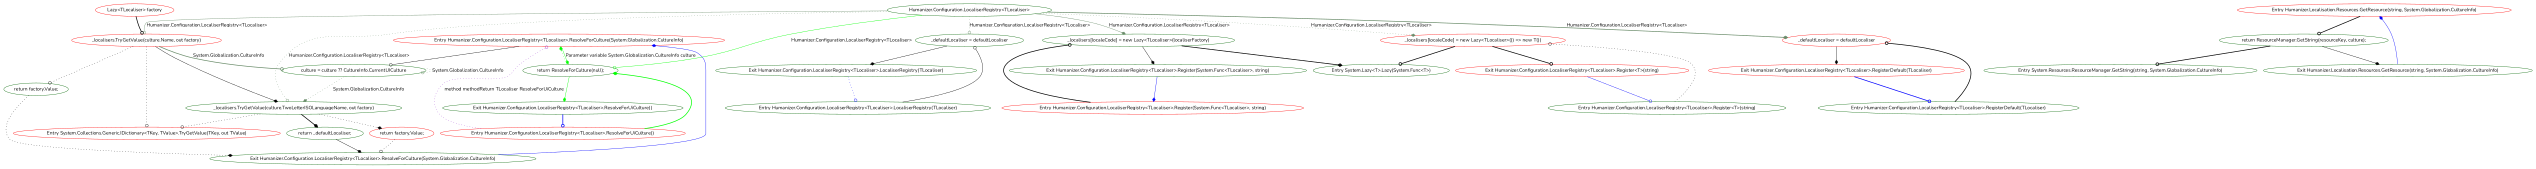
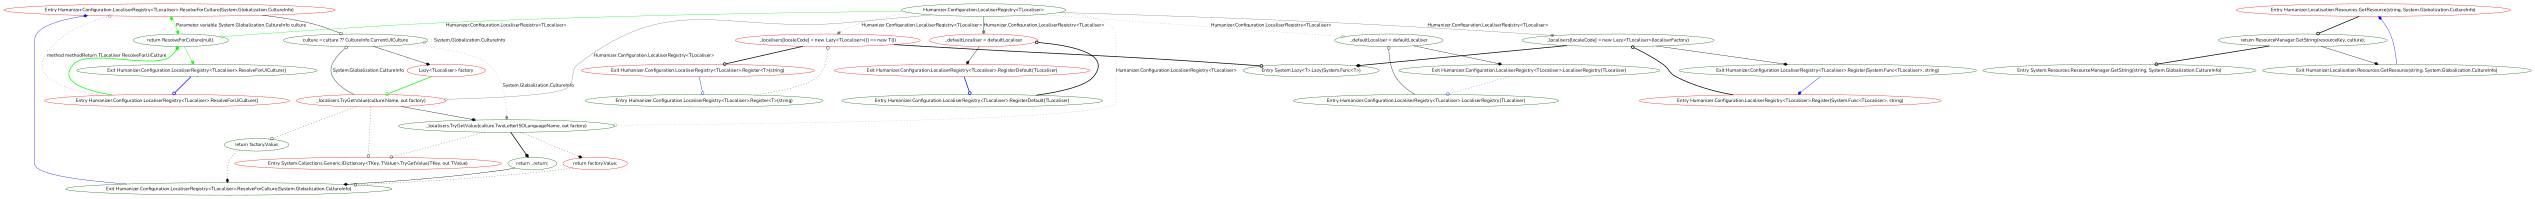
  digraph {
    fontname=Nunito
    node [cluster="Humanizer.Configuration.LocaliserRegistry<TLocaliser>.ResolveForCulture(System.Globalization.CultureInfo)" color=darkgreen file="LocaliserRegistry.cs" fontname=Nunito span="0-0"]
    edge [arrowhead=odot fontname=Nunito style=solid]
    n1 [color=red label="Entry Humanizer.Configuration.LocaliserRegistry<TLocaliser>.ResolveForCulture(System.Globalization.CultureInfo)" span="36-36"]
    n2 [label="culture = culture ?? CultureInfo.CurrentUICulture" span="38-38"]
    n3 [cluster="Humanizer.Configuration.LocaliserRegistry<TLocaliser>.ResolveForUiCulture()" community=0 label="return ResolveForCulture(null);" span="29-29"]
    n4 [label="_localisers.TryGetValue(culture.TwoLetterISOLanguageName, out factory)" span="45-45"]
    n5 [color=red label="Lazy<TLocaliser> factory" span="40-40"]
    n6 [cluster="Humanizer.Configuration.LocaliserRegistry<TLocaliser>.ResolveForUiCulture()" label="Exit Humanizer.Configuration.LocaliserRegistry<TLocaliser>.ResolveForUiCulture()" span="27-27"]
    n7 [color=red label="_localisers.TryGetValue(culture.Name, out factory)" span="42-42"]
    n8 [label="return factory.Value;" span="43-43"]
    n9 [cluster="System.Collections.Generic.IDictionary<TKey, TValue>.TryGetValue(TKey, out TValue)" color=red label="Entry System.Collections.Generic.IDictionary<TKey, TValue>.TryGetValue(TKey, out TValue)"]
-   n10 [label="return _defaultLocaliser;" span="48-48"]
+   n10 [label="return _return;" span="48-48"]
    n11 [color=red label="return factory.Value;" span="46-46"]
    n12 [label="Exit Humanizer.Configuration.LocaliserRegistry<TLocaliser>.ResolveForCulture(System.Globalization.CultureInfo)" span="36-36"]
    n13 [cluster="Humanizer.Configuration.LocaliserRegistry<TLocaliser>.LocaliserRegistry(TLocaliser)" label="Entry Humanizer.Configuration.LocaliserRegistry<TLocaliser>.LocaliserRegistry(TLocaliser)" span="19-19"]
    n14 [cluster="Humanizer.Configuration.LocaliserRegistry<TLocaliser>.LocaliserRegistry(TLocaliser)" label="_defaultLocaliser = defaultLocaliser" span="21-21"]
    n15 [cluster="Humanizer.Configuration.LocaliserRegistry<TLocaliser>.LocaliserRegistry(TLocaliser)" label="Exit Humanizer.Configuration.LocaliserRegistry<TLocaliser>.LocaliserRegistry(TLocaliser)" span="19-19"]
    n16 [cluster="Humanizer.Configuration.LocaliserRegistry<TLocaliser>.Register(System.Func<TLocaliser>, string)" color=red label="Entry Humanizer.Configuration.LocaliserRegistry<TLocaliser>.Register(System.Func<TLocaliser>, string)" span="63-63"]
    n17 [cluster="Humanizer.Configuration.LocaliserRegistry<TLocaliser>.Register(System.Func<TLocaliser>, string)" label="_localisers[localeCode] = new Lazy<TLocaliser>(localiserFactory)" span="65-65"]
    n18 [cluster="Humanizer.Configuration.LocaliserRegistry<TLocaliser>.Register(System.Func<TLocaliser>, string)" label="Exit Humanizer.Configuration.LocaliserRegistry<TLocaliser>.Register(System.Func<TLocaliser>, string)" span="63-63"]
    n19 [cluster="System.Lazy<T>.Lazy(System.Func<T>)" label="Entry System.Lazy<T>.Lazy(System.Func<T>)"]
    n20 [cluster="Humanizer.Configuration.LocaliserRegistry<TLocaliser>.Register<T>(string)" label="Entry Humanizer.Configuration.LocaliserRegistry<TLocaliser>.Register<T>(string)" span="54-54"]
    n21 [cluster="Humanizer.Configuration.LocaliserRegistry<TLocaliser>.Register<T>(string)" color=red label="_localisers[localeCode] = new Lazy<TLocaliser>(() => new T())" span="57-57"]
    n22 [cluster="Humanizer.Configuration.LocaliserRegistry<TLocaliser>.Register<T>(string)" color=red label="Exit Humanizer.Configuration.LocaliserRegistry<TLocaliser>.Register<T>(string)" span="54-54"]
    n23 [cluster="Humanizer.Configuration.LocaliserRegistry<TLocaliser>.ResolveForUiCulture()" color=red label="Entry Humanizer.Configuration.LocaliserRegistry<TLocaliser>.ResolveForUiCulture()" span="27-27"]
    n24 [cluster="Humanizer.Configuration.LocaliserRegistry<TLocaliser>.RegisterDefault(TLocaliser)" label="Entry Humanizer.Configuration.LocaliserRegistry<TLocaliser>.RegisterDefault(TLocaliser)" span="71-71"]
    n25 [cluster="Humanizer.Configuration.LocaliserRegistry<TLocaliser>.RegisterDefault(TLocaliser)" color=red label="_defaultLocaliser = defaultLocaliser" span="73-73"]
    n26 [cluster="Humanizer.Configuration.LocaliserRegistry<TLocaliser>.RegisterDefault(TLocaliser)" color=red label="Exit Humanizer.Configuration.LocaliserRegistry<TLocaliser>.RegisterDefault(TLocaliser)" span="71-71"]
    n27 [label="Humanizer.Configuration.LocaliserRegistry<TLocaliser>" cluster="" span=""]
    n28 [cluster="Humanizer.Localisation.Resources.GetResource(string, System.Globalization.CultureInfo)" color=red file="Resources.cs" label="Entry Humanizer.Localisation.Resources.GetResource(string, System.Globalization.CultureInfo)" span="18-18"]
    n29 [cluster="Humanizer.Localisation.Resources.GetResource(string, System.Globalization.CultureInfo)" file="Resources.cs" label="return ResourceManager.GetString(resourceKey, culture);" span="20-20"]
    n30 [cluster="Humanizer.Localisation.Resources.GetResource(string, System.Globalization.CultureInfo)" file="Resources.cs" label="Exit Humanizer.Localisation.Resources.GetResource(string, System.Globalization.CultureInfo)" span="18-18"]
    n31 [cluster="System.Resources.ResourceManager.GetString(string, System.Globalization.CultureInfo)" file="Resources.cs" label="Entry System.Resources.ResourceManager.GetString(string, System.Globalization.CultureInfo)"]
    n1 -> n2
    n1 -> n3 [arrowhead=diamond color=green label="Parameter variable System.Globalization.CultureInfo culture"]
    n2 -> n2 [color=darkseagreen4 label="System.Globalization.CultureInfo" style=dotted]
    n2 -> n4 [arrowhead=diamond color=darkseagreen4 label="System.Globalization.CultureInfo" style=dotted]
+   n2 -> n5 [arrowhead=diamond]
    n3 -> n1 [arrowhead=diamond color=green style=dotted]
    n3 -> n6 [arrowhead=diamond color=green]
    n4 -> n9 [style=dotted]
    n4 -> n10 [arrowhead=diamond style=bold]
    n4 -> n11 [arrowhead=diamond style=dotted]
-   n5 -> n7 [style=bold]
+   n5 -> n7 [style=bold color=green]
    n6 -> n23 [color=blue style=bold]
    n7 -> n2 [color=darkseagreen4 label="System.Globalization.CultureInfo" style=bold]
    n7 -> n4 [arrowhead=diamond]
    n7 -> n8 [style=dotted]
    n7 -> n9 [style=dotted]
    n8 -> n12 [arrowhead=diamond style=dotted]
    n10 -> n12 [arrowhead=diamond]
    n11 -> n12 [style=dotted]
    n12 -> n1 [arrowhead=diamond color=blue]
    n13 -> n14
    n14 -> n15 [arrowhead=diamond]
    n15 -> n13 [color=blue style=dotted]
    n16 -> n17 [style=bold]
    n17 -> n18 [arrowhead=diamond]
    n17 -> n19 [arrowhead=diamond style=bold]
    n18 -> n16 [arrowhead=diamond color=blue]
    n20 -> n21 [style=dotted]
    n21 -> n19 [style=bold]
    n21 -> n22 [style=bold]
    n22 -> n20 [color=blue]
    n23 -> n1 [color=darkorchid label="method methodReturn TLocaliser ResolveForUiCulture" style=dotted]
    n23 -> n3 [arrowhead=diamond color=green style=bold]
    n24 -> n25 [style=bold]
    n25 -> n26 [arrowhead=diamond]
    n26 -> n24 [color=blue style=bold]
    n27 -> n3 [color=green label="Humanizer.Configuration.LocaliserRegistry<TLocaliser>"]
    n27 -> n4 [color=darkseagreen4 label="Humanizer.Configuration.LocaliserRegistry<TLocaliser>" style=dotted]
    n27 -> n7 [color=darkseagreen4 label="Humanizer.Configuration.LocaliserRegistry<TLocaliser>"]
    n27 -> n14 [color=darkseagreen4 label="Humanizer.Configuration.LocaliserRegistry<TLocaliser>" style=dotted]
    n27 -> n17 [arrowhead=diamond color=darkseagreen4 label="Humanizer.Configuration.LocaliserRegistry<TLocaliser>"]
    n27 -> n21 [arrowhead=diamond color=darkseagreen4 label="Humanizer.Configuration.LocaliserRegistry<TLocaliser>" style=dotted]
    n27 -> n25 [arrowhead=diamond color=darkseagreen4 label="Humanizer.Configuration.LocaliserRegistry<TLocaliser>" style=bold]
    n28 -> n29 [style=bold]
    n29 -> n30 [arrowhead=diamond]
    n29 -> n31 [style=bold]
    n30 -> n28 [arrowhead=diamond color=blue]
  }
